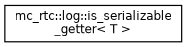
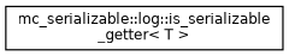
  digraph {
    rankdir=LR
-   n1 [color=black fillcolor=white fontname=Helvetica fontsize=10 height=0.2 label="mc_rtc::log::is_serializable\l_getter\< T \>" shape=record style=filled width=0.4]
+   n1 [color=black fillcolor=white fontname=Helvetica fontsize=10 height=0.2 label="mc_serializable::log::is_serializable\l_getter\< T \>" shape=record style=filled width=0.4]
  }
